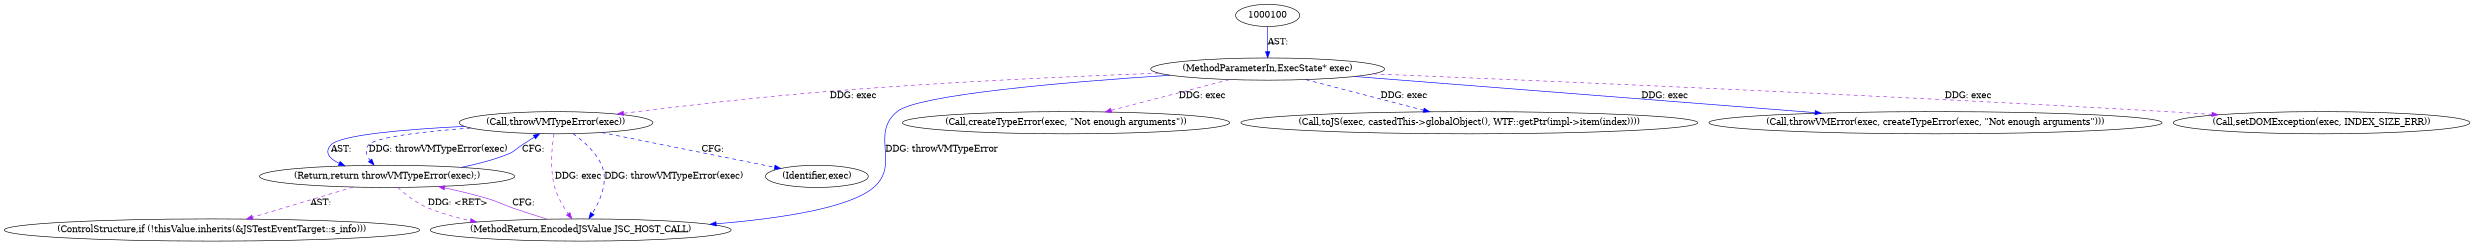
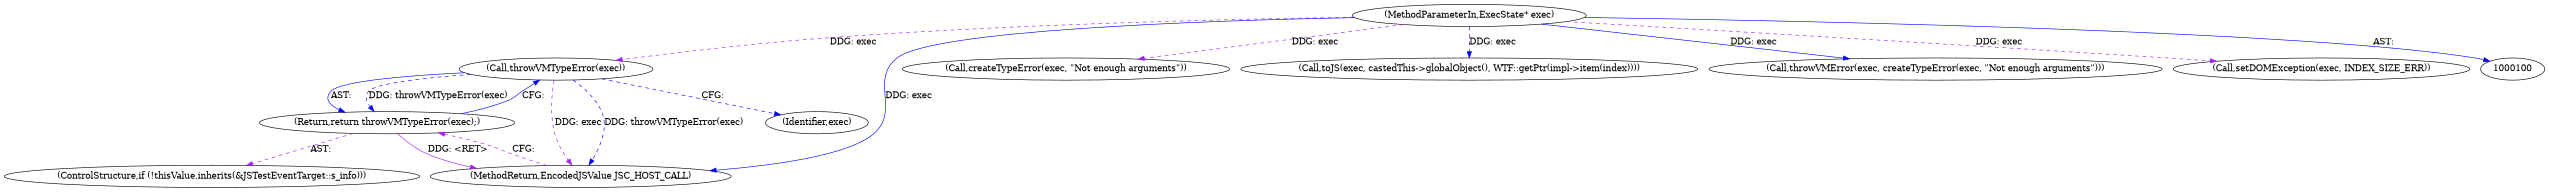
  digraph {
    edge [color=blue style=dashed]
    n1 [label="(Call,throwVMTypeError(exec))"]
    n2 [label="(Return,return throwVMTypeError(exec);)"]
    n3 [label="(MethodReturn,EncodedJSValue JSC_HOST_CALL)"]
    n4 [label="(Identifier,exec)"]
    n5 [label="(ControlStructure,if (!thisValue.inherits(&JSTestEventTarget::s_info)))"]
    n6 [label="(MethodParameterIn,ExecState* exec)"]
    n7 [label="(Call,createTypeError(exec, \"Not enough arguments\"))"]
    n8 [label="(Call,toJS(exec, castedThis->globalObject(), WTF::getPtr(impl->item(index))))"]
    n9 [label="(Call,throwVMError(exec, createTypeError(exec, \"Not enough arguments\")))"]
    n10 [label="(Call,setDOMException(exec, INDEX_SIZE_ERR))"]
    1000100
    n1 -> n2 [label="AST: " style=solid]
    n1 -> n2 [label="DDG: throwVMTypeError(exec)"]
    n1 -> n3 [color=purple label="DDG: exec"]
    n1 -> n3 [label="DDG: throwVMTypeError(exec)"]
    n1 -> n4 [label="CFG: "]
    n2 -> n1 [label="CFG: " style=solid]
-   n2 -> n3 [color=purple label="DDG: <RET>"]
+   n2 -> n3 [color=purple label="DDG: <RET>" style=solid]
    n2 -> n5 [color=purple label="AST: "]
-   n3 -> n2 [color=purple label="CFG: " style=solid]
+   n3 -> n2 [color=purple label="CFG: "]
    n6 -> n1 [color=purple label="DDG: exec"]
-   n6 -> n3 [label="DDG: throwVMTypeError" style=solid]
+   n6 -> n3 [label="DDG: exec" style=solid]
    n6 -> n7 [color=purple label="DDG: exec"]
    n6 -> n8 [label="DDG: exec"]
    n6 -> n9 [label="DDG: exec" style=solid]
    n6 -> n10 [color=purple label="DDG: exec"]
-   1000100 -> n6 [label="AST: " style=solid]
+   n6 -> 1000100 [label="AST: " style=solid]
  }
